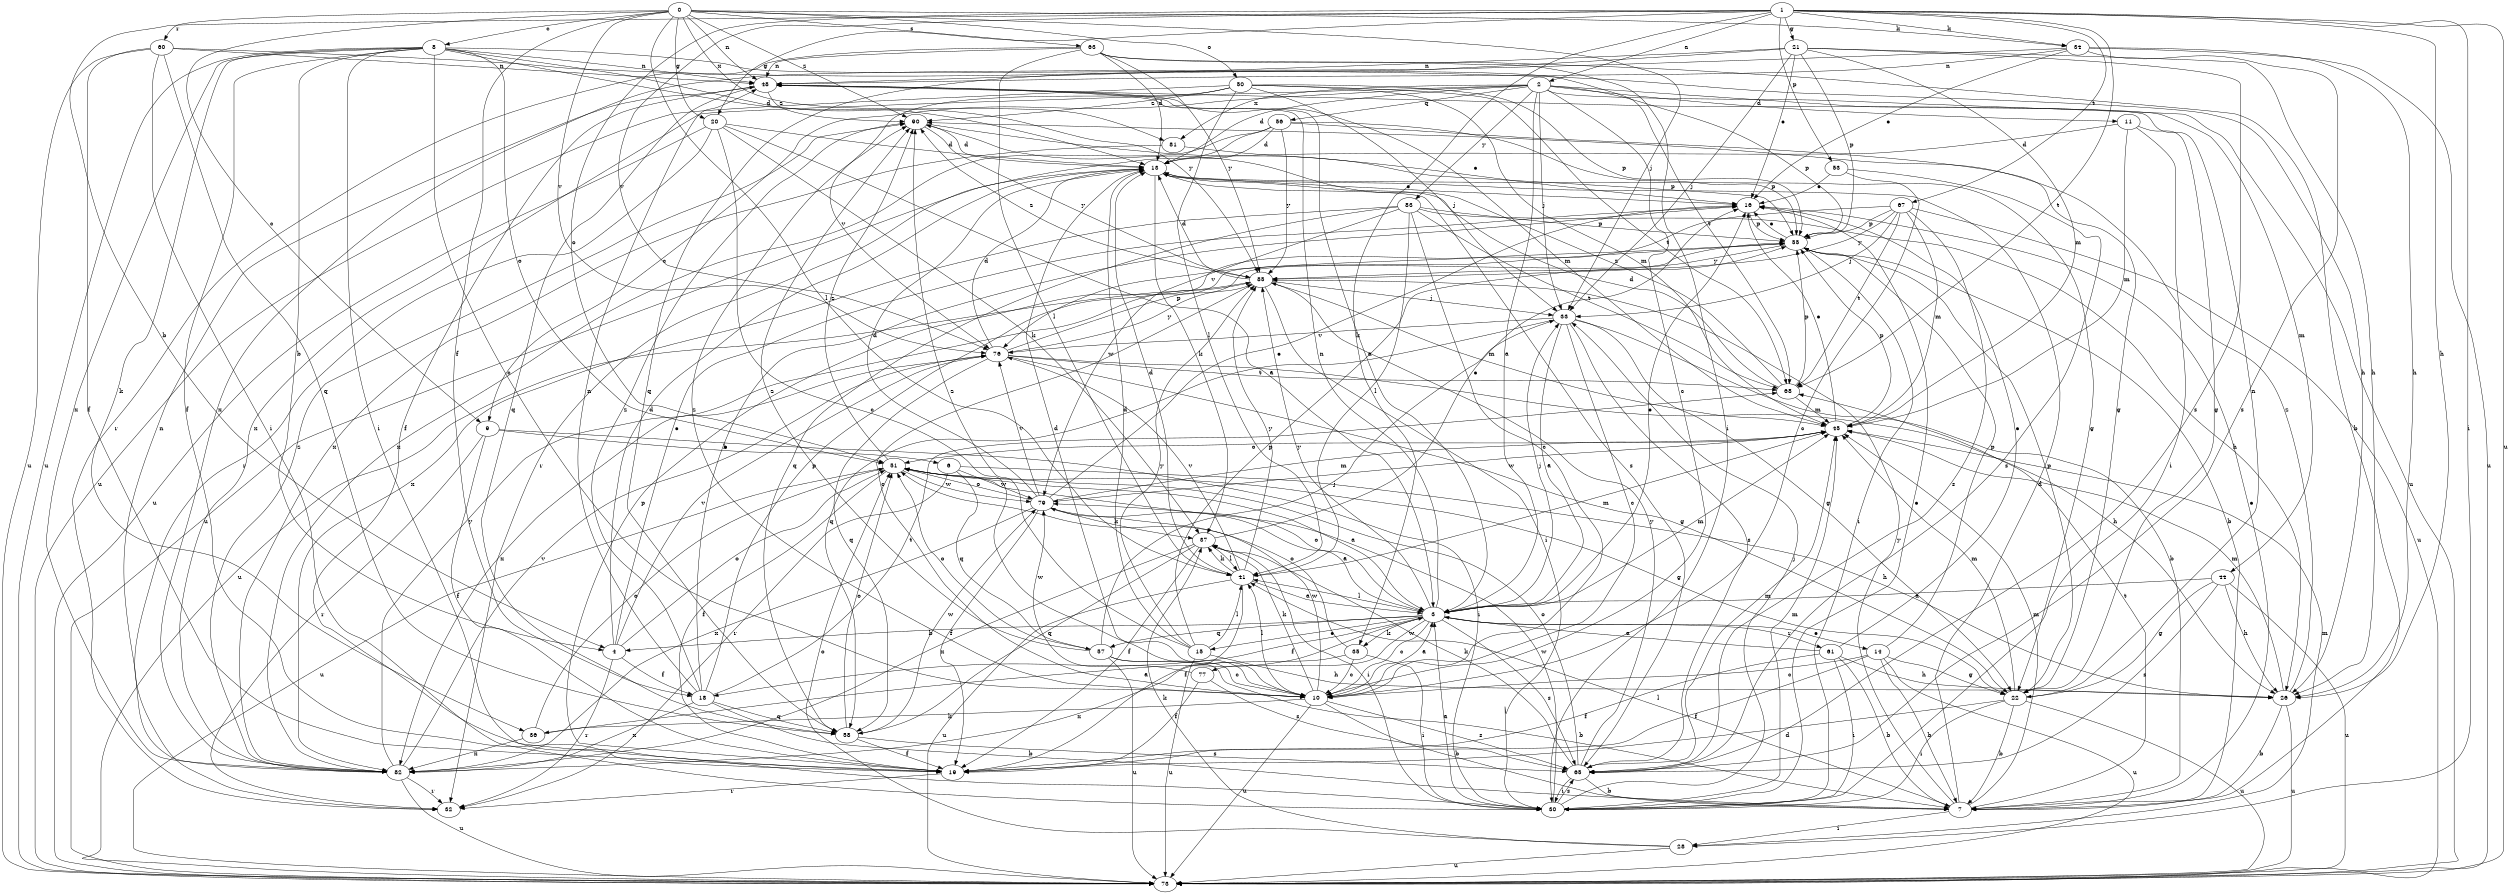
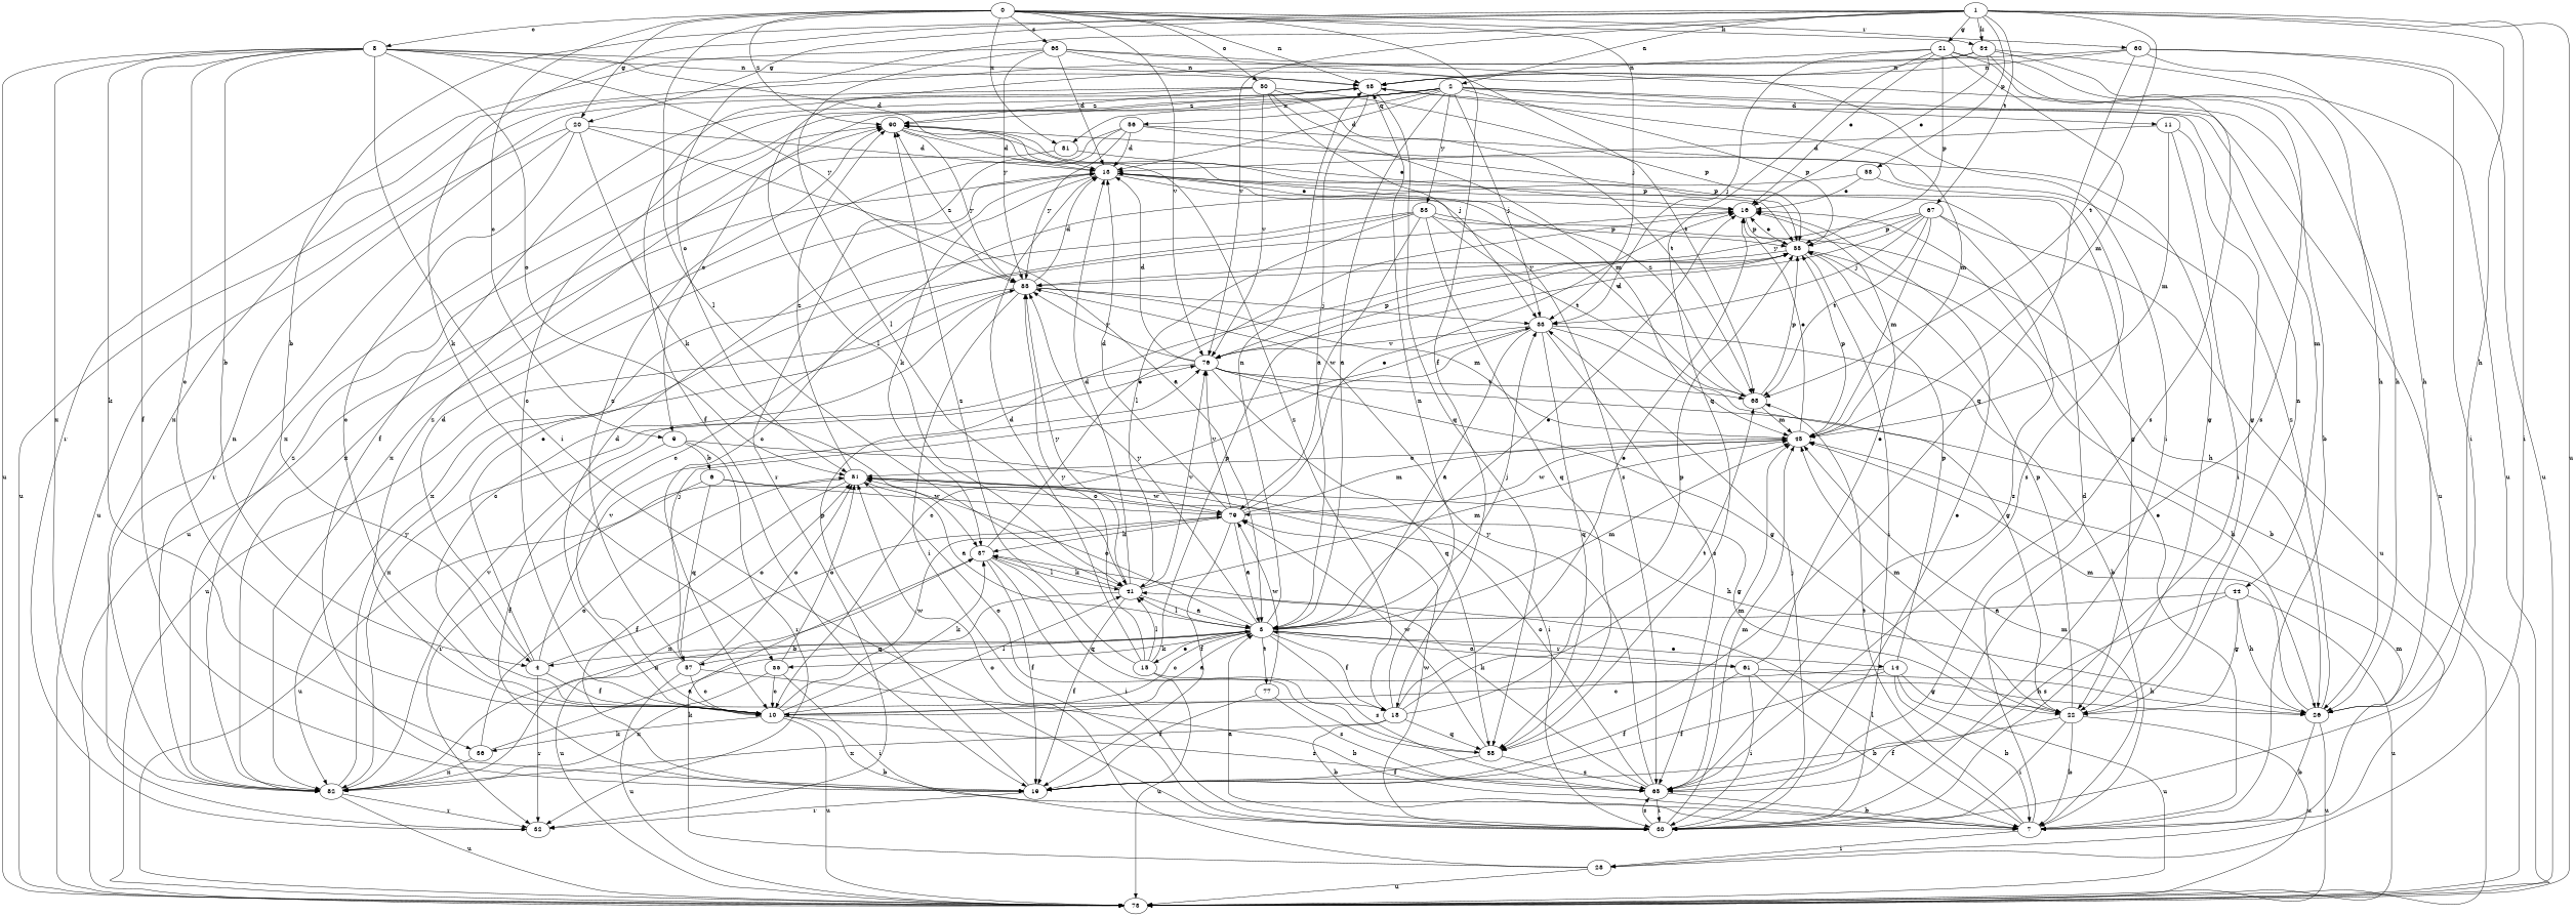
  strict digraph {
    0
    8
    9
    18
    20
    33
    34
    41
    48
    50
    60
    63
    76
    81
    90
    4
    51
    68
    73
    10
    13
    82
    85
    19
    30
    36
    n27 [label=32]
    6
    55
    16
    7
    58
    3
    37
    65
    22
    26
    45
    1
    2
    21
    28
    35
    53
    67
    11
    44
    56
    83
    79
    14
    15
    57
    61
    77
    0 -> 8 [label=c]
    0 -> 9 [label=c]
    0 -> 18 [label=f]
    0 -> 20 [label=g]
    0 -> 33 [label=j]
    0 -> 34 [label=k]
    0 -> 41 [label=l]
    0 -> 48 [label=n]
    0 -> 50 [label=o]
    0 -> 60 [label=r]
    0 -> 63 [label=s]
    0 -> 76 [label=v]
    0 -> 81 [label=x]
    0 -> 90 [label=z]
    8 -> 48 [label=n]
    8 -> 4 [label=b]
    8 -> 51 [label=o]
    8 -> 68 [label=t]
    8 -> 73 [label=u]
    8 -> 10 [label=c]
    8 -> 13 [label=d]
    8 -> 82 [label=x]
    8 -> 85 [label=y]
    8 -> 19 [label=f]
    8 -> 30 [label=i]
    8 -> 36 [label=k]
    9 -> 19 [label=f]
    9 -> 30 [label=i]
    9 -> n27 [label=r]
    9 -> 6 [label=b]
    18 -> 48 [label=n]
    18 -> 90 [label=z]
    18 -> 68 [label=t]
    18 -> 82 [label=x]
    18 -> 55 [label=p]
    18 -> 16 [label=e]
    18 -> 7 [label=b]
    18 -> 58 [label=q]
    20 -> 73 [label=u]
    20 -> 10 [label=c]
    20 -> 13 [label=d]
    20 -> n27 [label=r]
    20 -> 3 [label=a]
    20 -> 37 [label=k]
    33 -> 76 [label=v]
    33 -> 10 [label=c]
    33 -> 7 [label=b]
    33 -> 58 [label=q]
    33 -> 3 [label=a]
    33 -> 65 [label=s]
    33 -> 22 [label=g]
    34 -> 48 [label=n]
    34 -> 73 [label=u]
    34 -> 82 [label=x]
    34 -> 16 [label=e]
    34 -> 65 [label=s]
    34 -> 26 [label=h]
    41 -> 76 [label=v]
    41 -> 73 [label=u]
    41 -> 13 [label=d]
    41 -> 85 [label=y]
    41 -> 19 [label=f]
    41 -> 3 [label=a]
    41 -> 37 [label=k]
    41 -> 45 [label=m]
    48 -> 90 [label=z]
    48 -> 19 [label=f]
    48 -> 58 [label=q]
    48 -> 3 [label=a]
    48 -> 45 [label=m]
    50 -> 33 [label=j]
    50 -> 41 [label=l]
    50 -> 76 [label=v]
    50 -> 90 [label=z]
    50 -> 68 [label=t]
    50 -> 73 [label=u]
    50 -> 55 [label=p]
    50 -> 45 [label=m]
    60 -> 48 [label=n]
    60 -> 73 [label=u]
    60 -> 19 [label=f]
    60 -> 30 [label=i]
    60 -> 58 [label=q]
    60 -> 26 [label=h]
    63 -> 41 [label=l]
    63 -> 48 [label=n]
    63 -> 13 [label=d]
    63 -> 85 [label=y]
    63 -> 30 [label=i]
    63 -> n27 [label=r]
    63 -> 7 [label=b]
    76 -> 68 [label=t]
    76 -> 13 [label=d]
    76 -> 82 [label=x]
    76 -> 85 [label=y]
    76 -> 55 [label=p]
    76 -> 58 [label=q]
    76 -> 22 [label=g]
    76 -> 26 [label=h]
    81 -> 82 [label=x]
    81 -> 16 [label=e]
    90 -> 13 [label=d]
    90 -> 85 [label=y]
    90 -> 55 [label=p]
    4 -> 18 [label=f]
    4 -> 76 [label=v]
    4 -> 51 [label=o]
    4 -> 13 [label=d]
    4 -> n27 [label=r]
    4 -> 16 [label=e]
    51 -> 90 [label=z]
    51 -> 73 [label=u]
    51 -> 19 [label=f]
    51 -> 3 [label=a]
    51 -> 22 [label=g]
    51 -> 79 [label=w]
    68 -> 90 [label=z]
    68 -> 13 [label=d]
    68 -> 55 [label=p]
    68 -> 45 [label=m]
    10 -> 41 [label=l]
    10 -> 90 [label=z]
    10 -> 73 [label=u]
    10 -> 13 [label=d]
    10 -> 36 [label=k]
    10 -> 7 [label=b]
    10 -> 3 [label=a]
    10 -> 37 [label=k]
    10 -> 65 [label=s]
    10 -> 79 [label=w]
    13 -> 73 [label=u]
    13 -> 16 [label=e]
    13 -> 37 [label=k]
    13 -> 65 [label=s]
    13 -> 22 [label=g]
    82 -> 48 [label=n]
    82 -> 76 [label=v]
    82 -> 90 [label=z]
    82 -> 73 [label=u]
    82 -> 85 [label=y]
    82 -> n27 [label=r]
    85 -> 33 [label=j]
    85 -> 90 [label=z]
    85 -> 73 [label=u]
    85 -> 10 [label=c]
    85 -> 13 [label=d]
    85 -> 30 [label=i]
    85 -> 45 [label=m]
    19 -> n27 [label=r]
    19 -> 55 [label=p]
    30 -> 33 [label=j]
    30 -> 16 [label=e]
    30 -> 3 [label=a]
    30 -> 65 [label=s]
    30 -> 45 [label=m]
    30 -> 79 [label=w]
    36 -> 51 [label=o]
    36 -> 82 [label=x]
    36 -> 3 [label=a]
    6 -> n27 [label=r]
    6 -> 26 [label=h]
    6 -> 79 [label=w]
    6 -> 57 [label=q]
    55 -> 85 [label=y]
    55 -> 30 [label=i]
    55 -> 16 [label=e]
    55 -> 7 [label=b]
    16 -> 55 [label=p]
    7 -> 41 [label=l]
    7 -> 68 [label=t]
    7 -> 13 [label=d]
-   7 -> 85 [label=y]
    7 -> 16 [label=e]
    7 -> 45 [label=m]
    7 -> 28 [label=i]
    58 -> 51 [label=o]
    58 -> 19 [label=f]
    58 -> 65 [label=s]
    58 -> 79 [label=w]
    3 -> 18 [label=f]
    3 -> 33 [label=j]
    3 -> 41 [label=l]
    3 -> 48 [label=n]
    3 -> 4 [label=b]
    3 -> 51 [label=o]
    3 -> 10 [label=c]
    3 -> 85 [label=y]
    3 -> 16 [label=e]
    3 -> 65 [label=s]
    3 -> 45 [label=m]
    3 -> 35 [label=k]
    3 -> 14 [label=e]
    3 -> 15 [label=e]
    3 -> 57 [label=q]
    3 -> 61 [label=r]
-   3 -> 77 [label=w]
+   3 -> 77 [label=t]
    37 -> 41 [label=l]
    37 -> 82 [label=x]
    37 -> 19 [label=f]
    37 -> 30 [label=i]
    37 -> 16 [label=e]
    37 -> 58 [label=q]
    65 -> 51 [label=o]
    65 -> 85 [label=y]
    65 -> 30 [label=i]
    65 -> 7 [label=b]
    65 -> 37 [label=k]
    65 -> 45 [label=m]
    22 -> 48 [label=n]
    22 -> 73 [label=u]
-   22 -> 19 [label=d]
+   22 -> 19 [label=f]
    22 -> 30 [label=i]
    22 -> 55 [label=p]
    22 -> 7 [label=b]
    22 -> 45 [label=m]
    26 -> 90 [label=z]
    26 -> 73 [label=u]
    26 -> 7 [label=b]
    26 -> 45 [label=m]
    45 -> 51 [label=o]
    45 -> 55 [label=p]
    45 -> 16 [label=e]
    45 -> 79 [label=w]
    1 -> 20 [label=g]
    1 -> 34 [label=k]
    1 -> 76 [label=v]
    1 -> 4 [label=b]
    1 -> 51 [label=o]
    1 -> 68 [label=t]
    1 -> 73 [label=u]
    1 -> 26 [label=h]
    1 -> 2 [label=a]
    1 -> 21 [label=g]
    1 -> 28 [label=i]
    1 -> 35 [label=k]
    1 -> 53 [label=p]
    1 -> 67 [label=t]
    2 -> 9 [label=c]
    2 -> 33 [label=j]
    2 -> 81 [label=x]
    2 -> 73 [label=u]
    2 -> 10 [label=c]
    2 -> 13 [label=d]
    2 -> 82 [label=x]
    2 -> 55 [label=p]
    2 -> 3 [label=a]
    2 -> 11 [label=d]
    2 -> 44 [label=m]
    2 -> 56 [label=q]
    2 -> 83 [label=y]
    21 -> 33 [label=j]
    21 -> 48 [label=n]
    21 -> 55 [label=p]
    21 -> 16 [label=e]
    21 -> 58 [label=q]
    21 -> 65 [label=s]
    21 -> 26 [label=h]
    21 -> 45 [label=m]
    28 -> 51 [label=o]
    28 -> 73 [label=u]
    28 -> 37 [label=k]
    28 -> 45 [label=m]
    35 -> 51 [label=o]
    35 -> 10 [label=c]
    35 -> 82 [label=x]
    35 -> 30 [label=i]
    53 -> 10 [label=c]
    53 -> 16 [label=e]
    53 -> 65 [label=s]
    67 -> 33 [label=j]
    67 -> 76 [label=v]
    67 -> 68 [label=t]
    67 -> 73 [label=u]
    67 -> 85 [label=y]
    67 -> 55 [label=p]
    67 -> 65 [label=s]
    67 -> 45 [label=m]
    11 -> 13 [label=d]
    11 -> 30 [label=i]
    11 -> 22 [label=g]
    11 -> 45 [label=m]
    44 -> 73 [label=u]
    44 -> 3 [label=a]
    44 -> 65 [label=s]
    44 -> 22 [label=g]
    44 -> 26 [label=h]
    56 -> 13 [label=d]
    56 -> 82 [label=x]
    56 -> 85 [label=y]
    56 -> n27 [label=r]
    56 -> 55 [label=p]
    56 -> 22 [label=g]
    83 -> 41 [label=l]
    83 -> 68 [label=t]
    83 -> 10 [label=c]
    83 -> 82 [label=x]
    83 -> 55 [label=p]
    83 -> 58 [label=q]
    83 -> 26 [label=h]
    83 -> 79 [label=w]
    79 -> 76 [label=v]
    79 -> 51 [label=o]
    79 -> 13 [label=d]
    79 -> 82 [label=x]
    79 -> 19 [label=f]
    79 -> 16 [label=e]
    79 -> 3 [label=a]
    79 -> 37 [label=k]
    79 -> 45 [label=m]
    14 -> 73 [label=u]
    14 -> 10 [label=c]
    14 -> 19 [label=f]
    14 -> 55 [label=p]
    14 -> 7 [label=b]
    14 -> 22 [label=g]
    15 -> 41 [label=l]
    15 -> 90 [label=z]
    15 -> 73 [label=u]
    15 -> 13 [label=d]
    15 -> 85 [label=y]
    15 -> 55 [label=p]
    15 -> 26 [label=h]
    57 -> 33 [label=j]
    57 -> 90 [label=z]
    57 -> 51 [label=o]
    57 -> 73 [label=u]
    57 -> 10 [label=c]
    57 -> 7 [label=b]
    61 -> 19 [label=f]
    61 -> 30 [label=i]
    61 -> 16 [label=e]
    61 -> 7 [label=b]
    61 -> 3 [label=a]
    61 -> 26 [label=h]
    77 -> 19 [label=f]
    77 -> 65 [label=s]
    77 -> 79 [label=w]
  }
